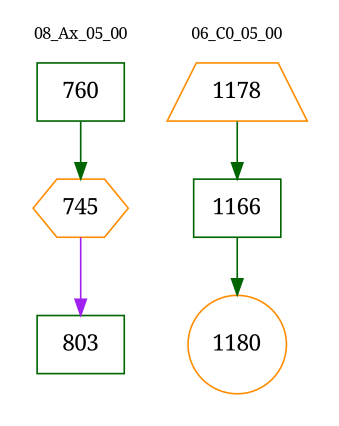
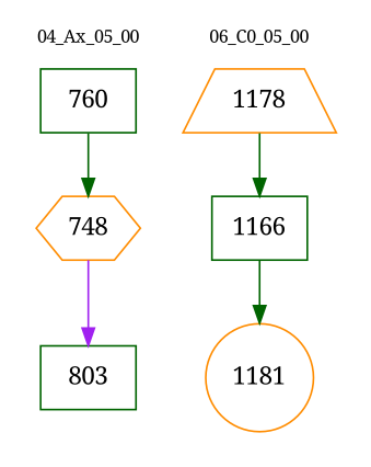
  digraph {
    fontname="Noto Serif"
    node [color=darkgreen fontname="Noto Serif" shape=box]
    edge [color=darkgreen fontname="Noto Serif"]
    n1 [label=760]
-   n2 [color=darkorange label=745 shape=hexagon]
+   n2 [color=darkorange label=748 shape=hexagon]
    n3 [label=803]
    n4 [color=darkorange label=1178 shape=trapezium]
    n5 [label=1166]
-   n6 [color=darkorange label=1180 shape=circle]
+   n6 [color=darkorange label=1181 shape=circle]
    subgraph cluster_1 {
      color=white
      fontsize=10
-     label="08_Ax_05_00"
+     label="04_Ax_05_00"
      n1
      n2
      n3
    }
    subgraph cluster_2 {
      color=white
      fontsize=10
      label="06_C0_05_00"
      n4
      n5
      n6
    }
    n1 -> n2
    n2 -> n3 [color=purple]
    n4 -> n5
    n5 -> n6
  }
